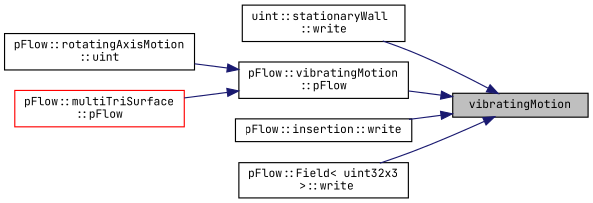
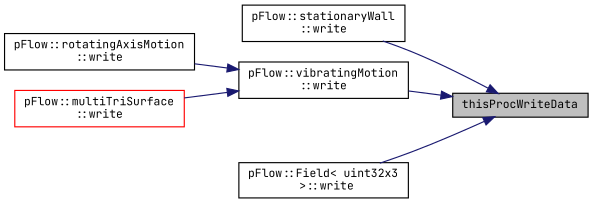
  digraph {
    fontname="JetBrains Mono"
    rankdir=RL
    node [color=black fillcolor=white fontname="JetBrains Mono" fontsize=10 shape=record style=filled]
    edge [color=midnightblue dir=back fontname="JetBrains Mono" fontsize=10 labelfontname=Helvetica labelfontsize=10 style=solid]
-   n1 [fillcolor=grey75 fontcolor=black height=0.2 label=vibratingMotion width=0.4]
-   n2 [height=0.2 label="uint::stationaryWall\l::write" width=0.4]
-   n3 [height=0.2 label="pFlow::vibratingMotion\l::pFlow" width=0.4]
-   n4 [height=0.2 label="pFlow::insertion::write" width=0.4]
+   n1 [fillcolor=grey75 fontcolor=black height=0.2 label=thisProcWriteData width=0.4]
+   n2 [height=0.2 label="pFlow::stationaryWall\l::write" width=0.4]
+   n3 [height=0.2 label="pFlow::vibratingMotion\l::write" width=0.4]
    n5 [height=0.2 label="pFlow::Field\< uint32x3\l \>::write" width=0.4]
-   n6 [height=0.2 label="pFlow::rotatingAxisMotion\l::uint" width=0.4]
-   n7 [color=red height=0.2 label="pFlow::multiTriSurface\l::pFlow" width=0.4]
+   n6 [height=0.2 label="pFlow::rotatingAxisMotion\l::write" width=0.4]
+   n7 [color=red height=0.2 label="pFlow::multiTriSurface\l::write" width=0.4]
    n1 -> n2
    n1 -> n3
-   n1 -> n4
    n1 -> n5
    n3 -> n6
    n3 -> n7
  }
